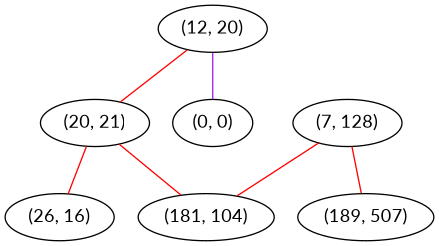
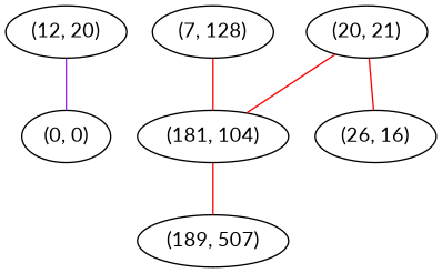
  graph {
    fontname=Lato
    node [fontname=Lato]
    edge [color=red fontname=Lato weight=1]
    "(12, 20)"
    "(20, 21)"
    "(0, 0)"
    "(181, 104)"
    "(26, 16)"
    "(7, 128)"
    n7 [label="(189, 507)"]
-   "(12, 20)" -- "(20, 21)"
    "(12, 20)" -- "(0, 0)" [color=purple weight=4]
    "(20, 21)" -- "(181, 104)"
    "(20, 21)" -- "(26, 16)"
-   "(7, 128)" -- n7
+   "(181, 104)" -- n7
    "(7, 128)" -- "(181, 104)"
  }
